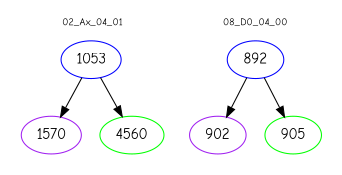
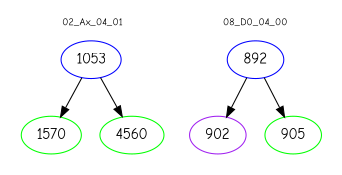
  digraph {
    fontname="Comic Neue"
    node [color=blue fontname="Comic Neue"]
    edge [color=black fontname="Comic Neue"]
    n1 [label=1053]
-   n2 [color=purple label=1570]
+   n2 [color=green label=1570]
    n3 [color=green label=4560]
    n4 [label=892]
    n5 [color=purple label=902]
    n6 [color=green label=905]
    subgraph cluster_1 {
      color=white
      fontsize=10
      label="02_Ax_04_01"
      n1
      n2
      n3
    }
    subgraph cluster_2 {
      color=white
      fontsize=10
      label="08_D0_04_00"
      n4
      n5
      n6
    }
    n1 -> n2
    n1 -> n3
    n4 -> n5
    n4 -> n6
  }
